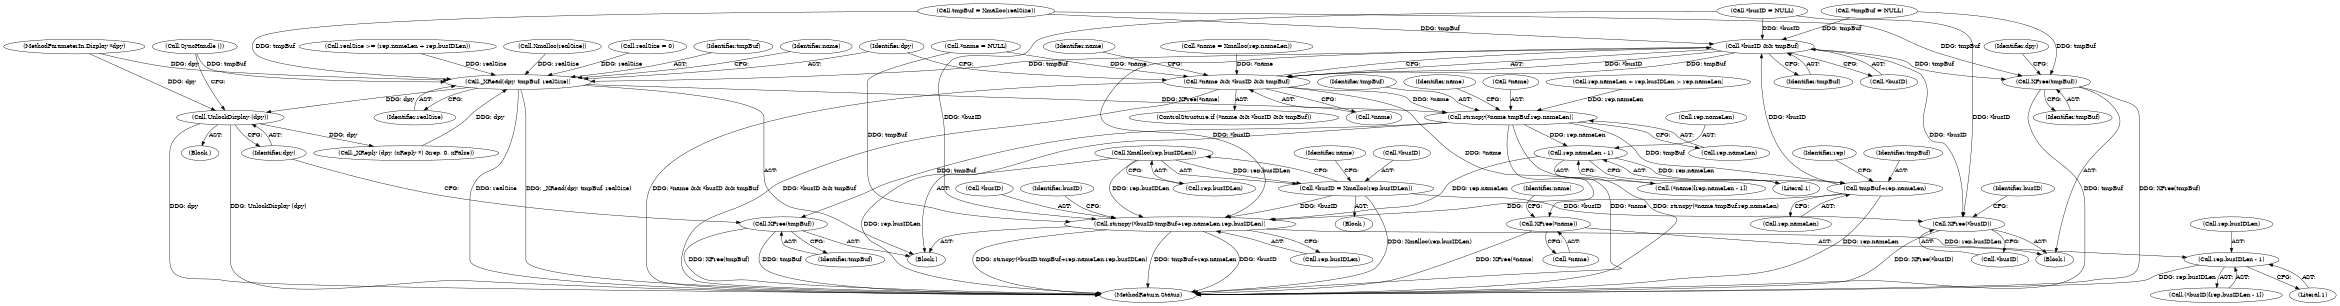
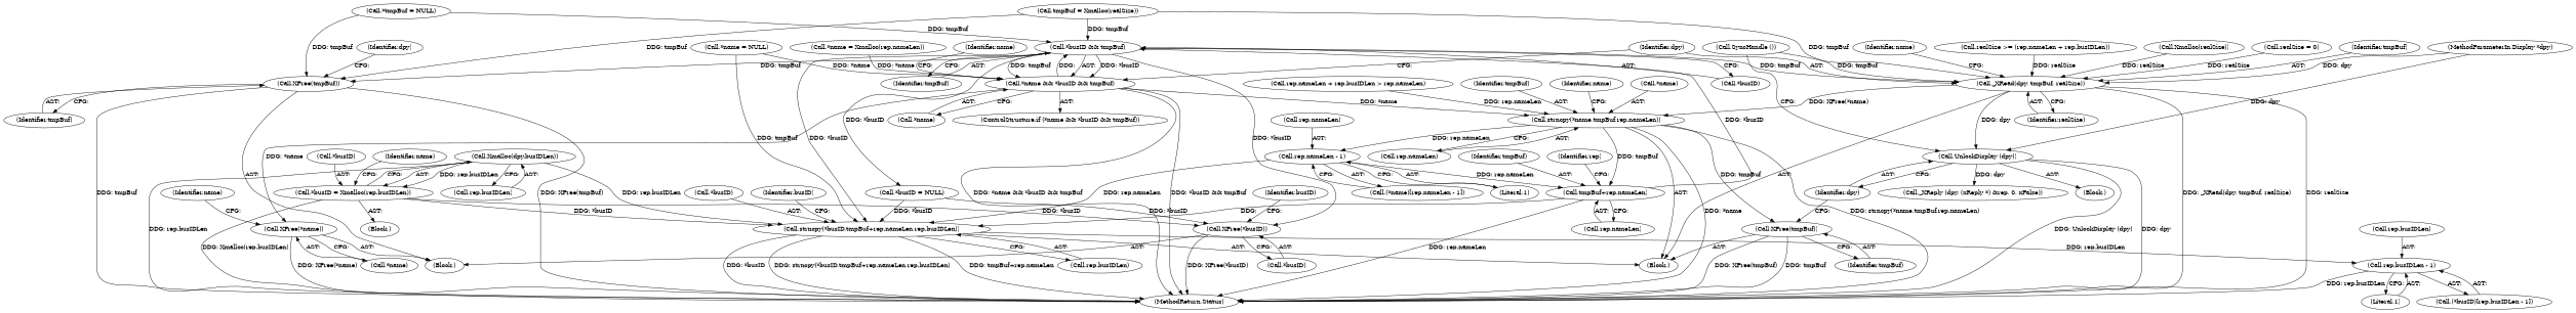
  digraph {
-   n1 [label="(Call,Xmalloc(rep.busIDLen))"]
+   n1 [label="(Call,Xmalloc(dpy.busIDLen))"]
    n2 [label="(Call,*busID = Xmalloc(rep.busIDLen))"]
    n3 [label="(Call,strncpy(*busID,tmpBuf+rep.nameLen,rep.busIDLen))"]
    n4 [label="(Call,rep.busIDLen)"]
    n5 [label="(MethodReturn,Status)"]
    n6 [label="(Call,XFree(*busID))"]
    n7 [label="(Block,)"]
    n8 [label="(Block,)"]
    n9 [label="(Call,rep.busIDLen - 1)"]
    n10 [label="(Call,rep.busIDLen)"]
    n11 [label="(Call,*busID && tmpBuf)"]
    n12 [label="(Call,*name && *busID && tmpBuf)"]
    n13 [label="(Call,_XRead(dpy, tmpBuf, realSize))"]
    n14 [label="(Call,XFree(tmpBuf))"]
    n15 [label="(Identifier,tmpBuf)"]
    n16 [label="(Call,*busID)"]
    n17 [label="(Block,)"]
    n18 [label="(Call,*busID)"]
    n19 [label="(Call,strncpy(*name,tmpBuf,rep.nameLen))"]
    n20 [label="(Call,XFree(*name))"]
    n21 [label="(Call,*name)"]
    n22 [label="(ControlStructure,if (*name && *busID && tmpBuf))"]
    n23 [label="(Call,UnlockDisplay (dpy))"]
    n24 [label="(Identifier,realSize)"]
    n25 [label="(Identifier,tmpBuf)"]
    n26 [label="(Call,rep.nameLen - 1)"]
    n27 [label="(Call,tmpBuf+rep.nameLen)"]
    n28 [label="(Call,XFree(tmpBuf))"]
    n29 [label="(Call,rep.nameLen)"]
    n30 [label="(Call,*name)"]
    n31 [label="(Call,(*name)[rep.nameLen - 1])"]
    n32 [label="(Literal,1)"]
    n33 [label="(Call,rep.nameLen)"]
    n34 [label="(Identifier,tmpBuf)"]
    n35 [label="(Call,(*busID)[rep.busIDLen - 1])"]
    n36 [label="(Literal,1)"]
    n37 [label="(Block,)"]
    n38 [label="(Identifier,dpy)"]
    n39 [label="(Call,_XReply (dpy, (xReply *) &rep, 0, xFalse))"]
    n40 [label="(Identifier,dpy)"]
    n41 [label="(Identifier,name)"]
    n42 [label="(Identifier,name)"]
    n43 [label="(Call,*busID)"]
    n44 [label="(Call,rep.busIDLen)"]
    n45 [label="(MethodParameterIn,Display *dpy)"]
    n46 [label="(Call,*name)"]
    n47 [label="(Call,rep.nameLen + rep.busIDLen > rep.nameLen)"]
    n48 [label="(Call,rep.nameLen)"]
    n49 [label="(Identifier,busID)"]
    n50 [label="(Call,SyncHandle ())"]
    n51 [label="(Call,*tmpBuf = NULL)"]
    n52 [label="(Identifier,busID)"]
    n53 [label="(Identifier,tmpBuf)"]
    n54 [label="(Call,*busID)"]
    n55 [label="(Identifier,rep)"]
    n56 [label="(Call,*name = NULL)"]
    n57 [label="(Identifier,name)"]
    n58 [label="(Call,realSize >= (rep.nameLen + rep.busIDLen))"]
    n59 [label="(Identifier,tmpBuf)"]
    n60 [label="(Identifier,name)"]
    n61 [label="(Identifier,name)"]
    n62 [label="(Call,*name = Xmalloc(rep.nameLen))"]
    n63 [label="(Call,Xmalloc(realSize))"]
    n64 [label="(Call,realSize = 0)"]
    n65 [label="(Identifier,tmpBuf)"]
    n66 [label="(Call,*busID = NULL)"]
    n67 [label="(Identifier,dpy)"]
    n68 [label="(Call,tmpBuf = Xmalloc(realSize))"]
    n1 -> n2 [label="AST: "]
    n1 -> n2 [label="DDG: rep.busIDLen"]
    n1 -> n3 [label="DDG: rep.busIDLen"]
    n1 -> n4 [label="CFG: "]
    n1 -> n5 [label="DDG: rep.busIDLen"]
    n2 -> n1 [label="CFG: "]
    n2 -> n3 [label="DDG: *busID"]
    n2 -> n5 [label="DDG: Xmalloc(rep.busIDLen)"]
    n2 -> n6 [label="DDG: *busID"]
    n2 -> n7 [label="AST: "]
    n3 -> n5 [label="DDG: tmpBuf+rep.nameLen"]
    n3 -> n5 [label="DDG: *busID"]
    n3 -> n5 [label="DDG: strncpy(*busID,tmpBuf+rep.nameLen,rep.busIDLen)"]
    n3 -> n8 [label="AST: "]
    n3 -> n9 [label="DDG: rep.busIDLen"]
    n3 -> n10 [label="CFG: "]
    n4 -> n1 [label="AST: "]
    n6 -> n5 [label="DDG: XFree(*busID)"]
    n6 -> n17 [label="AST: "]
    n6 -> n18 [label="CFG: "]
    n9 -> n5 [label="DDG: rep.busIDLen"]
    n9 -> n35 [label="AST: "]
    n9 -> n36 [label="CFG: "]
    n10 -> n3 [label="AST: "]
    n11 -> n3 [label="DDG: *busID"]
    n11 -> n6 [label="DDG: *busID"]
    n11 -> n12 [label="AST: "]
    n11 -> n12 [label="DDG: *busID"]
    n11 -> n12 [label="DDG: tmpBuf"]
    n11 -> n13 [label="DDG: tmpBuf"]
    n11 -> n14 [label="DDG: tmpBuf"]
    n11 -> n15 [label="CFG: "]
    n11 -> n16 [label="CFG: "]
    n12 -> n5 [label="DDG: *name && *busID && tmpBuf"]
    n12 -> n5 [label="DDG: *busID && tmpBuf"]
-   n12 -> n11 [label="CFG: "]
+   n12 -> n11 [label="DDG: "]
    n12 -> n19 [label="DDG: *name"]
    n12 -> n20 [label="DDG: *name"]
    n12 -> n21 [label="CFG: "]
    n12 -> n22 [label="AST: "]
    n13 -> n5 [label="DDG: _XRead(dpy, tmpBuf, realSize)"]
    n13 -> n5 [label="DDG: realSize"]
    n13 -> n8 [label="AST: "]
    n13 -> n19 [label="DDG: XFree(*name)"]
    n13 -> n23 [label="DDG: dpy"]
    n13 -> n24 [label="CFG: "]
    n14 -> n5 [label="DDG: XFree(tmpBuf)"]
    n14 -> n5 [label="DDG: tmpBuf"]
    n14 -> n17 [label="AST: "]
    n14 -> n25 [label="CFG: "]
    n15 -> n11 [label="AST: "]
    n16 -> n11 [label="AST: "]
    n18 -> n6 [label="AST: "]
    n19 -> n5 [label="DDG: *name"]
    n19 -> n5 [label="DDG: strncpy(*name,tmpBuf,rep.nameLen)"]
    n19 -> n8 [label="AST: "]
    n19 -> n26 [label="DDG: rep.nameLen"]
    n19 -> n27 [label="DDG: tmpBuf"]
    n19 -> n28 [label="DDG: tmpBuf"]
    n19 -> n29 [label="CFG: "]
    n20 -> n5 [label="DDG: XFree(*name)"]
    n20 -> n17 [label="AST: "]
    n20 -> n30 [label="CFG: "]
    n21 -> n12 [label="AST: "]
    n23 -> n5 [label="DDG: dpy"]
    n23 -> n5 [label="DDG: UnlockDisplay (dpy)"]
    n23 -> n37 [label="AST: "]
    n23 -> n38 [label="CFG: "]
    n23 -> n39 [label="DDG: dpy"]
    n24 -> n13 [label="AST: "]
    n25 -> n14 [label="AST: "]
    n26 -> n3 [label="DDG: rep.nameLen"]
    n26 -> n27 [label="DDG: rep.nameLen"]
    n26 -> n31 [label="AST: "]
    n26 -> n32 [label="CFG: "]
    n27 -> n3 [label="DDG: "]
    n27 -> n5 [label="DDG: rep.nameLen"]
    n27 -> n11 [label="DDG: *busID"]
    n27 -> n33 [label="CFG: "]
    n28 -> n5 [label="DDG: XFree(tmpBuf)"]
    n28 -> n5 [label="DDG: tmpBuf"]
    n28 -> n8 [label="AST: "]
    n28 -> n34 [label="CFG: "]
    n29 -> n19 [label="AST: "]
    n30 -> n20 [label="AST: "]
    n31 -> n26 [label="CFG: "]
    n32 -> n26 [label="AST: "]
    n33 -> n27 [label="AST: "]
    n34 -> n28 [label="AST: "]
    n35 -> n9 [label="AST: "]
    n36 -> n9 [label="AST: "]
    n38 -> n23 [label="AST: "]
    n38 -> n28 [label="CFG: "]
-   n39 -> n13 [label="DDG: dpy"]
    n40 -> n14 [label="CFG: "]
    n41 -> n2 [label="CFG: "]
    n42 -> n19 [label="CFG: "]
    n43 -> n3 [label="AST: "]
    n44 -> n9 [label="AST: "]
    n45 -> n13 [label="DDG: dpy"]
    n45 -> n23 [label="DDG: dpy"]
    n46 -> n19 [label="AST: "]
    n47 -> n19 [label="DDG: rep.nameLen"]
    n48 -> n26 [label="AST: "]
    n49 -> n3 [label="CFG: "]
    n50 -> n13 [label="DDG: tmpBuf"]
    n50 -> n23 [label="CFG: "]
    n51 -> n11 [label="DDG: tmpBuf"]
    n51 -> n14 [label="DDG: tmpBuf"]
    n52 -> n6 [label="CFG: "]
    n53 -> n19 [label="AST: "]
    n54 -> n2 [label="AST: "]
    n55 -> n27 [label="CFG: "]
    n56 -> n3 [label="DDG: tmpBuf"]
    n56 -> n12 [label="DDG: *name"]
    n57 -> n13 [label="CFG: "]
    n58 -> n13 [label="DDG: realSize"]
    n59 -> n27 [label="AST: "]
    n60 -> n20 [label="CFG: "]
    n61 -> n12 [label="CFG: "]
    n62 -> n12 [label="DDG: *name"]
    n63 -> n13 [label="DDG: realSize"]
    n64 -> n13 [label="DDG: realSize"]
    n65 -> n13 [label="AST: "]
    n66 -> n3 [label="DDG: *busID"]
    n66 -> n6 [label="DDG: *busID"]
-   n66 -> n11 [label="DDG: *busID"]
+   n11 -> n66 [label="DDG: *busID"]
    n67 -> n12 [label="CFG: "]
    n67 -> n13 [label="AST: "]
    n68 -> n11 [label="DDG: tmpBuf"]
    n68 -> n13 [label="DDG: tmpBuf"]
    n68 -> n14 [label="DDG: tmpBuf"]
  }
